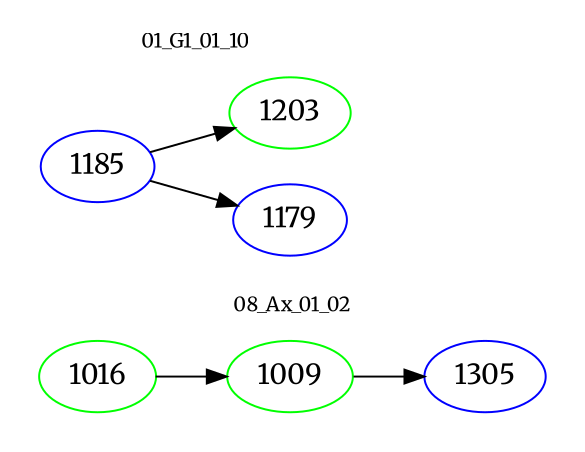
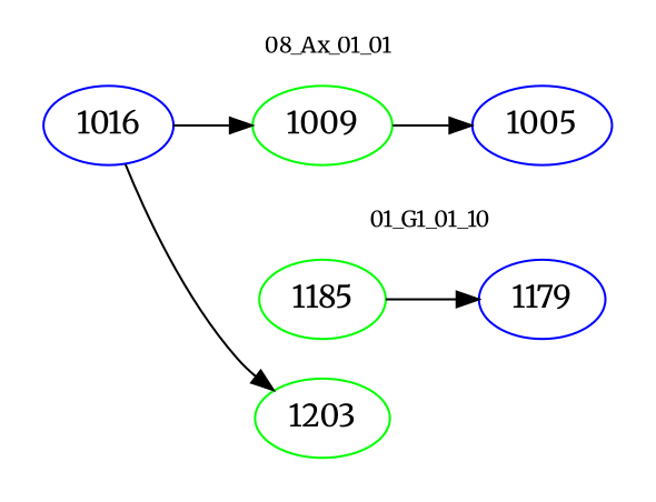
  digraph {
    fontname=Merriweather
    rankdir=LR
    node [color=green fontname=Merriweather]
    edge [color=black fontname=Merriweather]
    n1 [label=1009]
-   n2 [color=blue label=1305]
-   n3 [label=1016]
-   n4 [color=blue label=1185]
+   n2 [color=blue label=1005]
+   n3 [color=blue label=1016]
+   n4 [label=1185]
    n5 [color=blue label=1179]
    n6 [label=1203]
    subgraph cluster_1 {
      color=white
      fontsize=10
-     label="08_Ax_01_02"
+     label="08_Ax_01_01"
      n1
      n2
      n3
    }
    subgraph cluster_2 {
      color=white
      fontsize=10
      label="01_G1_01_10"
      n4
      n5
      n6
    }
    n1 -> n2
    n3 -> n1
    n4 -> n5
-   n4 -> n6
+   n3 -> n6
  }
